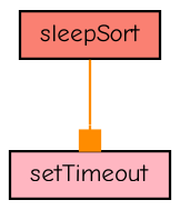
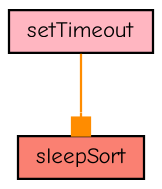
  digraph {
    rankdir=TB
    fontname="Comic Neue"
    node [color=black fontname="Comic Neue" fontsize=10 shape=record style=filled]
    n1 [fillcolor=salmon fontcolor=black height=0.2 label=sleepSort width=0.4]
    n2 [fillcolor=lightpink height=0.2 label=setTimeout width=0.4]
-   n1 -> n2 [color=darkorange fontname="Comic Neue" fontsize=10 labelfontname=Helvetica labelfontsize=10 style=solid arrowhead=box]
+   n2 -> n1 [color=darkorange fontname="Comic Neue" fontsize=10 labelfontname=Helvetica labelfontsize=10 style=solid arrowhead=box]
  }
